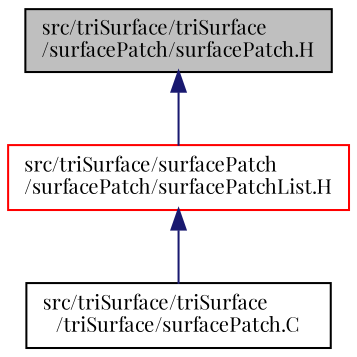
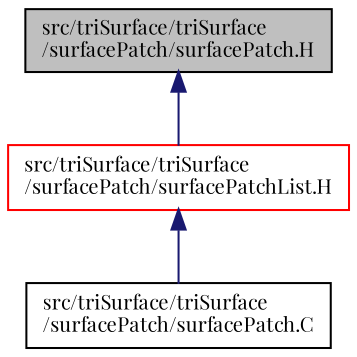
  digraph {
    fontname="Playfair Display"
    node [color=black fontname="Playfair Display" fontsize=10 shape=record]
    edge [color=midnightblue dir=back fontname="Playfair Display" fontsize=10 labelfontname=FreeSans labelfontsize=10 style=solid]
    n1 [fillcolor=grey75 fontcolor=black height=0.2 label="src/triSurface/triSurface\l/surfacePatch/surfacePatch.H" style=filled width=0.4]
-   n2 [color=red height=0.2 label="src/triSurface/surfacePatch\l/surfacePatch/surfacePatchList.H" width=0.4]
-   n3 [height=0.2 label="src/triSurface/triSurface\l/triSurface/surfacePatch.C" width=0.4]
+   n2 [color=red height=0.2 label="src/triSurface/triSurface\l/surfacePatch/surfacePatchList.H" width=0.4]
+   n3 [height=0.2 label="src/triSurface/triSurface\l/surfacePatch/surfacePatch.C" width=0.4]
    n1 -> n2
    n2 -> n3
  }
